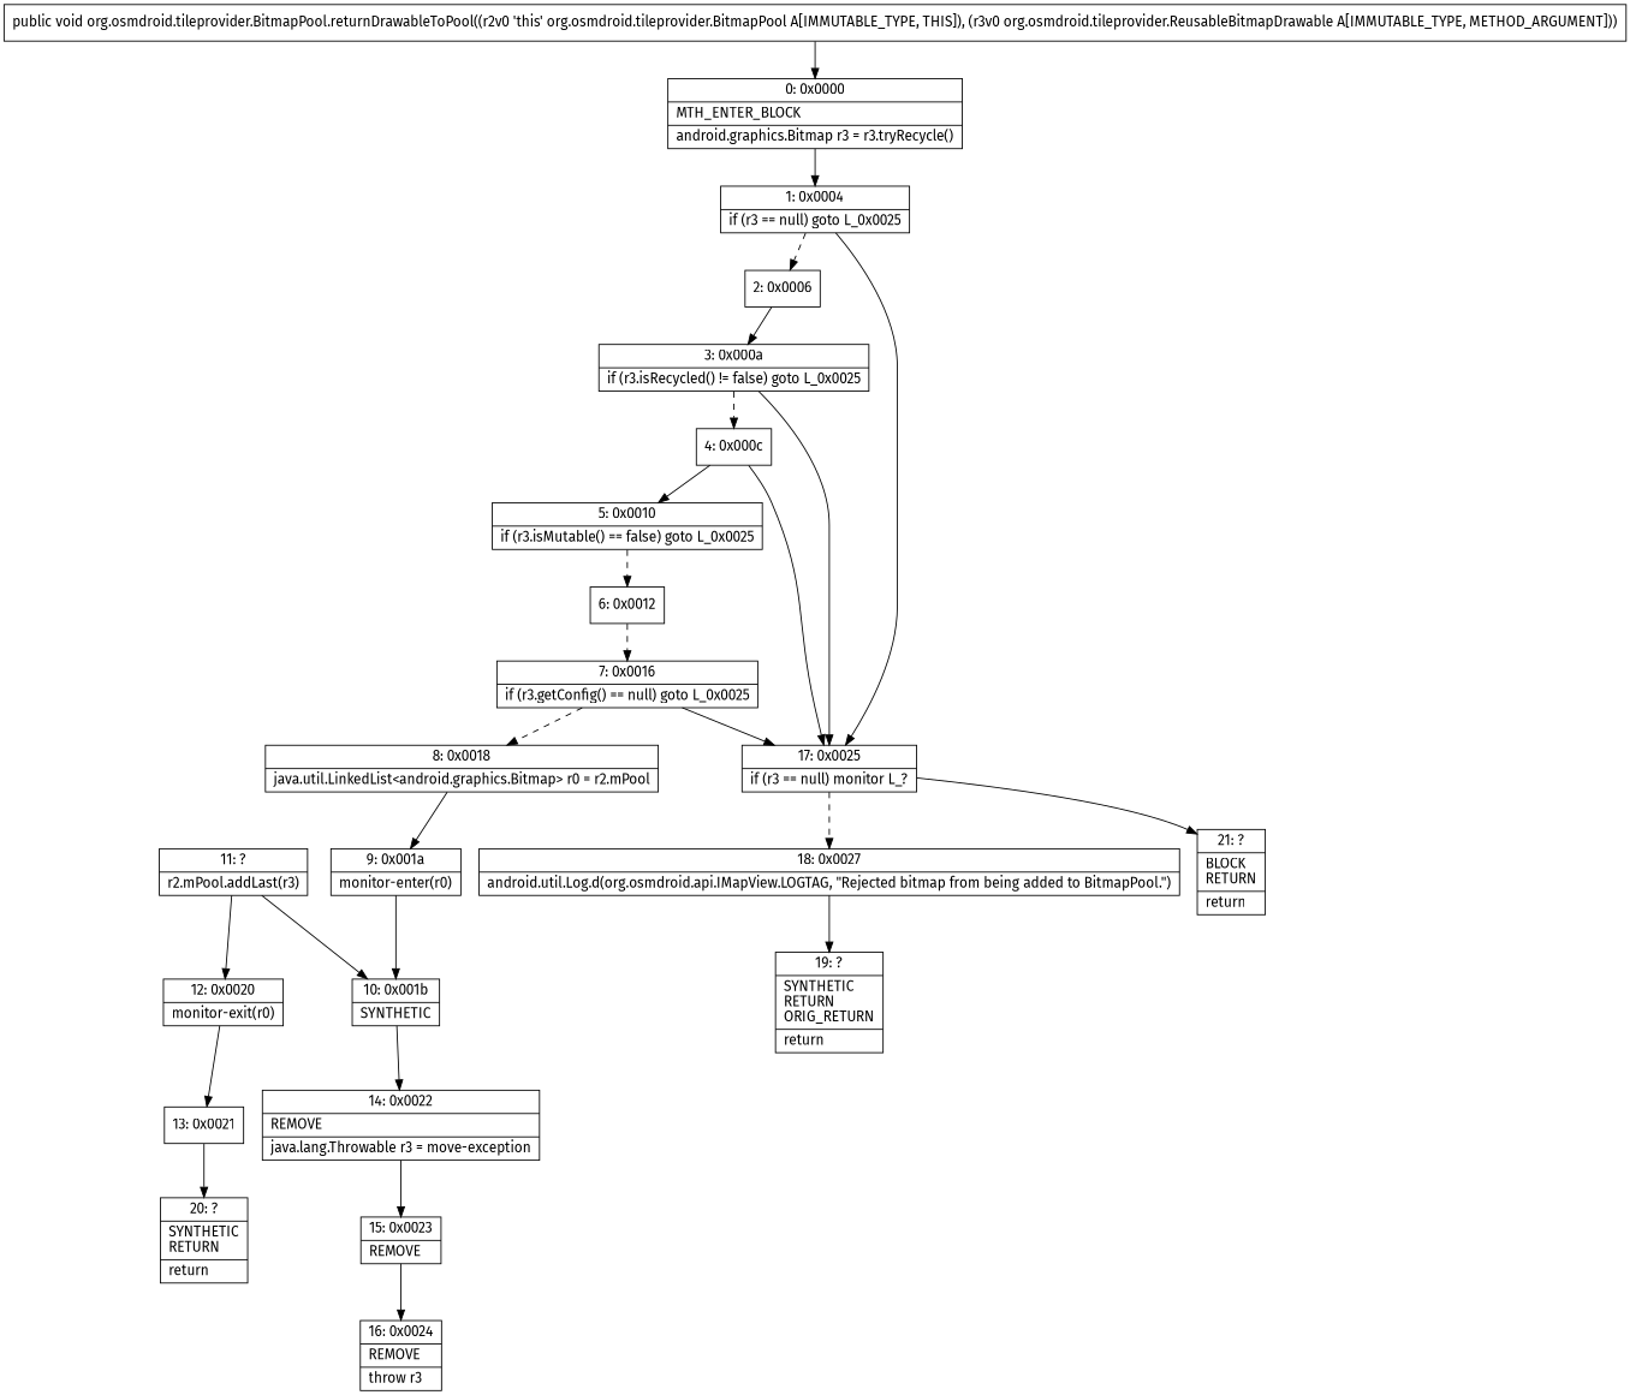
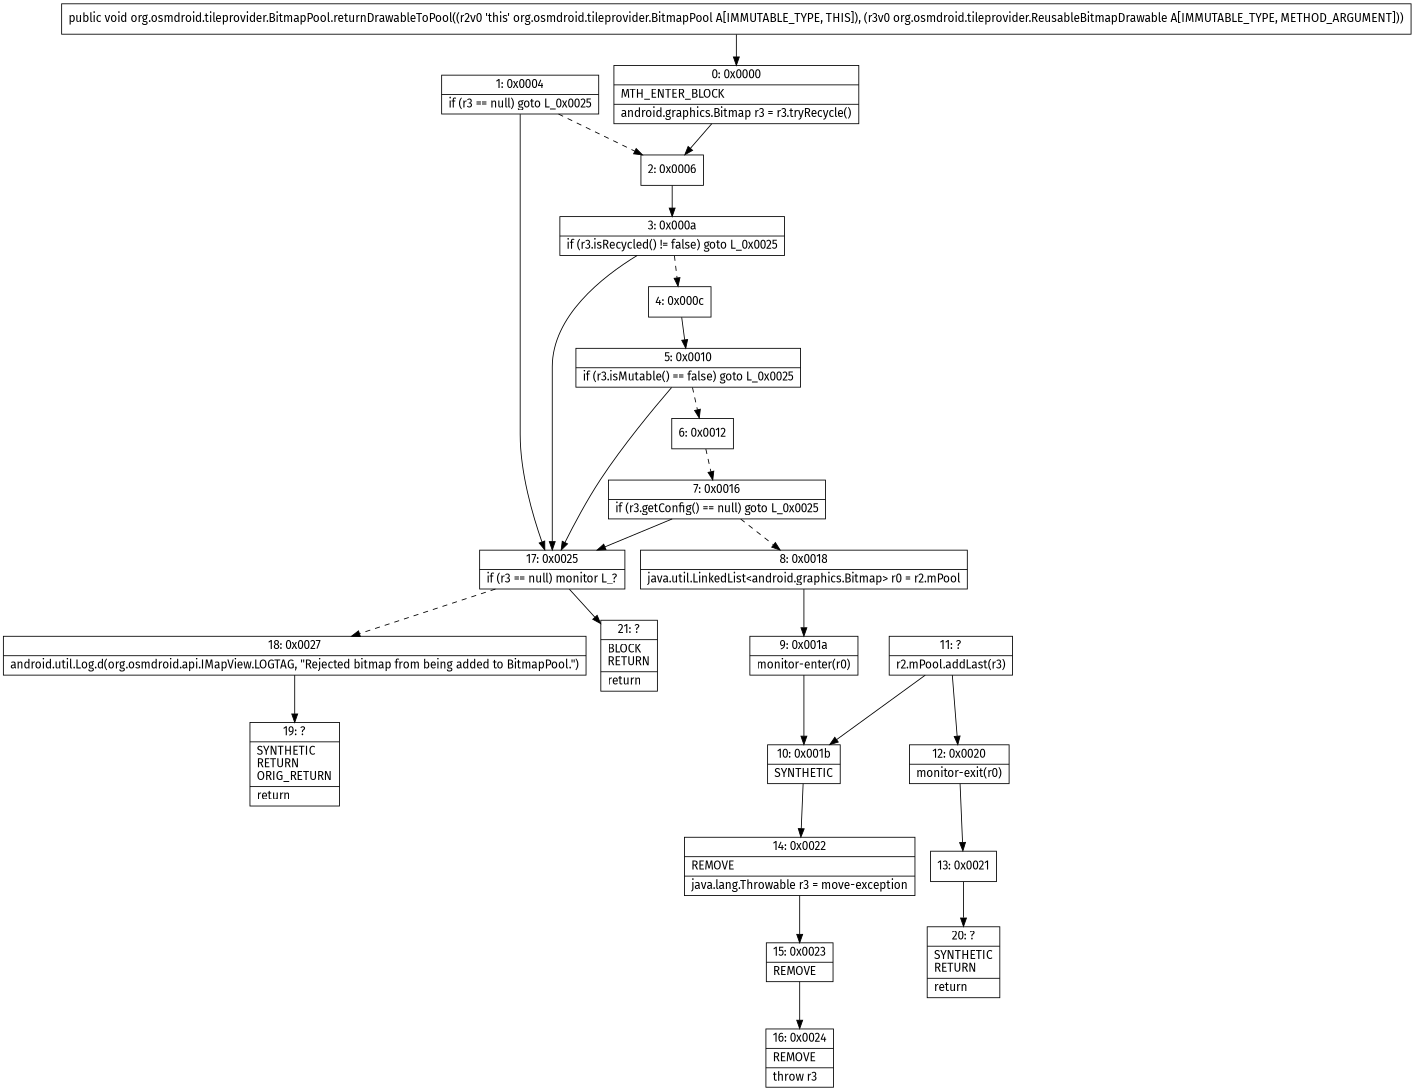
  digraph {
    fontname="Fira Sans"
    node [fontname="Fira Sans" shape=record]
    edge [fontname="Fira Sans"]
    n1 [label="{0\:\ 0x0000|MTH_ENTER_BLOCK\l|android.graphics.Bitmap r3 = r3.tryRecycle()\l}"]
    n2 [label="{1\:\ 0x0004|if (r3 == null) goto L_0x0025\l}"]
    n3 [label="{2\:\ 0x0006}"]
    n4 [label="{17\:\ 0x0025|if (r3 == null) monitor L_?\l}"]
    n5 [label="{3\:\ 0x000a|if (r3.isRecycled() != false) goto L_0x0025\l}"]
    n6 [label="{18\:\ 0x0027|android.util.Log.d(org.osmdroid.api.IMapView.LOGTAG, \"Rejected bitmap from being added to BitmapPool.\")\l}"]
    n7 [label="{21\:\ ?|BLOCK\lRETURN\l|return\l}"]
    n8 [label="{4\:\ 0x000c}"]
    n9 [label="{5\:\ 0x0010|if (r3.isMutable() == false) goto L_0x0025\l}"]
    n10 [label="{6\:\ 0x0012}"]
    n11 [label="{7\:\ 0x0016|if (r3.getConfig() == null) goto L_0x0025\l}"]
    n12 [label="{8\:\ 0x0018|java.util.LinkedList\<android.graphics.Bitmap\> r0 = r2.mPool\l}"]
    n13 [label="{9\:\ 0x001a|monitor\-enter(r0)\l}"]
    n14 [label="{10\:\ 0x001b|SYNTHETIC\l}"]
    n15 [label="{14\:\ 0x0022|REMOVE\l|java.lang.Throwable r3 = move\-exception\l}"]
    n16 [label="{11\:\ ?|r2.mPool.addLast(r3)\l}"]
    n17 [label="{12\:\ 0x0020|monitor\-exit(r0)\l}"]
    n18 [label="{15\:\ 0x0023|REMOVE\l}"]
    n19 [label="{13\:\ 0x0021}"]
    n20 [label="{20\:\ ?|SYNTHETIC\lRETURN\l|return\l}"]
    n21 [label="{16\:\ 0x0024|REMOVE\l|throw r3\l}"]
    n22 [label="{19\:\ ?|SYNTHETIC\lRETURN\lORIG_RETURN\l|return\l}"]
    n23 [label="{public void org.osmdroid.tileprovider.BitmapPool.returnDrawableToPool((r2v0 'this' org.osmdroid.tileprovider.BitmapPool A[IMMUTABLE_TYPE, THIS]), (r3v0 org.osmdroid.tileprovider.ReusableBitmapDrawable A[IMMUTABLE_TYPE, METHOD_ARGUMENT])) }"]
-   n1 -> n2
+   n1 -> n3
    n2 -> n3 [style=dashed]
    n2 -> n4
    n3 -> n5
    n4 -> n6 [style=dashed]
    n4 -> n7
    n5 -> n4
    n5 -> n8 [style=dashed]
    n6 -> n22
    n8 -> n9
-   n8 -> n4
+   n9 -> n4
    n9 -> n10 [style=dashed]
    n10 -> n11 [style=dashed]
    n11 -> n4
    n11 -> n12 [style=dashed]
    n12 -> n13
    n13 -> n14
    n14 -> n15
    n15 -> n18
    n16 -> n14
    n16 -> n17
    n17 -> n19
    n18 -> n21
    n19 -> n20
    n23 -> n1
  }
